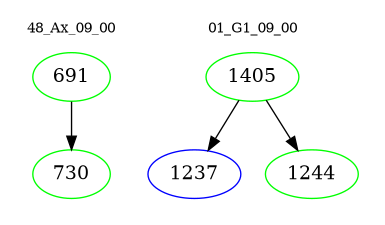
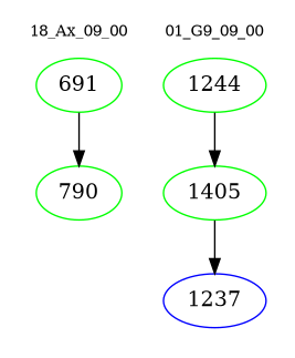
  digraph {
    node [color=green]
    edge [color=black]
    n1 [label=691]
-   n2 [label=730]
+   n2 [label=790]
    n3 [label=1405]
    n4 [color=blue label=1237]
    n5 [label=1244]
    subgraph cluster_1 {
      color=white
      fontsize=10
-     label="48_Ax_09_00"
+     label="18_Ax_09_00"
      n1
      n2
    }
    subgraph cluster_2 {
      color=white
      fontsize=10
-     label="01_G1_09_00"
+     label="01_G9_09_00"
      n3
      n4
      n5
    }
    n1 -> n2
    n3 -> n4
-   n3 -> n5
+   n5 -> n3
  }
